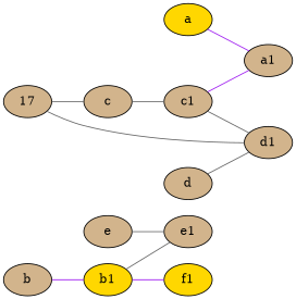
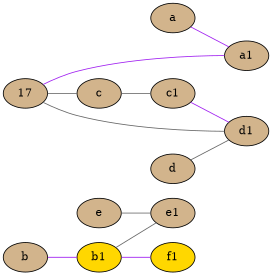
  graph {
    rankdir=LR
    node [fillcolor=tan labelfontsize=50 style=filled]
    edge [color=gray40]
    f1 [fillcolor=gold]
    b1 [fillcolor=gold]
    e1
    17
    a1
    d1
    c
    c1
-   a [fillcolor=gold]
+   a
    d
    e
    b
    b1 -- f1 [color=purple]
    b1 -- e1
-   c1 -- a1 [color=purple]
+   17 -- a1 [color=purple]
    17 -- d1
    17 -- c
    c -- c1
-   c1 -- d1
+   c1 -- d1 [color=purple]
    a -- a1 [color=purple]
    d -- d1
    e -- e1
    b -- b1 [color=purple]
  }
